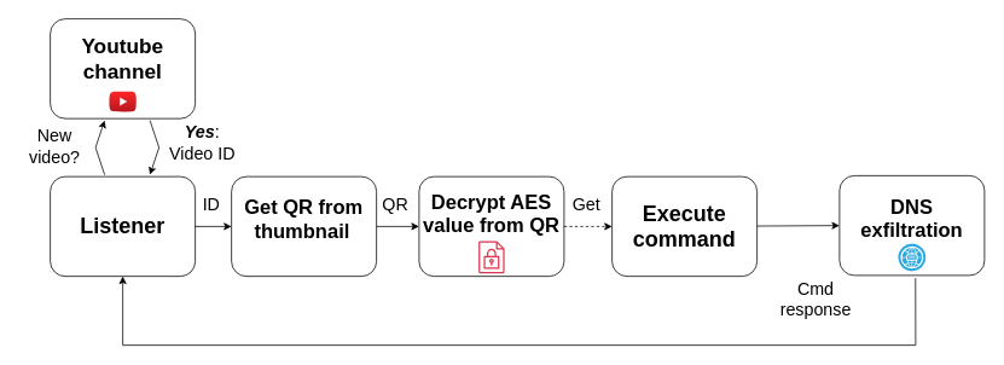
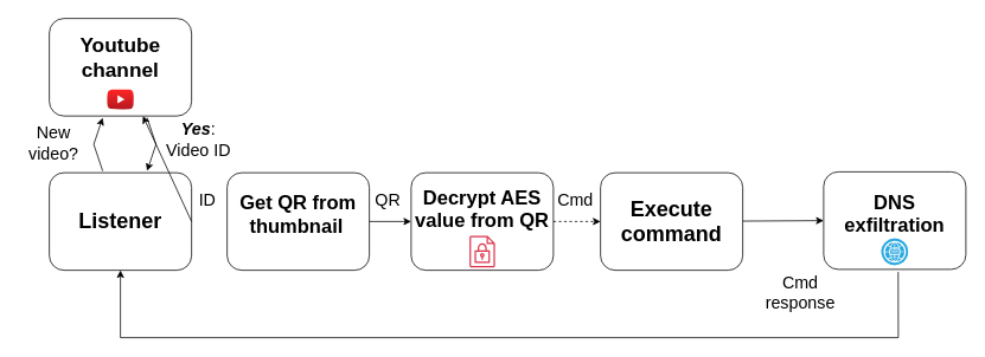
  <mxCell id="0" />
  <mxCell id="1" parent="0" />
  <mxCell id="2" value="&lt;font style=&quot;font-size: 18px;&quot;&gt;&lt;b style=&quot;&quot;&gt;&lt;font style=&quot;font-size: 23px;&quot;&gt;Youtube channel&lt;/font&gt;&lt;br&gt;&lt;br&gt;&lt;/b&gt;&lt;/font&gt;" style="rounded=1;whiteSpace=wrap;html=1;" vertex="1" parent="1"><mxGeometry x="55" y="20" width="160" height="110" as="geometry" /></mxCell>
  <mxCell id="3" value="" style="endArrow=classic;html=1;rounded=0;" edge="1" parent="1"><mxGeometry width="50" height="50" relative="1" as="geometry"><mxPoint x="115" y="192" as="sourcePoint" /><mxPoint x="115" y="132" as="targetPoint" /><Array as="points"><mxPoint x="105" y="162" /></Array></mxGeometry></mxCell>
  <mxCell id="4" value="" style="endArrow=none;html=1;rounded=0;startArrow=classic;startFill=1;endFill=0;" edge="1" parent="1"><mxGeometry width="50" height="50" relative="1" as="geometry"><mxPoint x="165" y="192" as="sourcePoint" /><mxPoint x="165" y="132" as="targetPoint" /><Array as="points"><mxPoint x="175" y="162" /></Array></mxGeometry></mxCell>
  <mxCell id="5" value="New&lt;br&gt;video?" style="text;html=1;strokeColor=none;fillColor=none;align=center;verticalAlign=middle;whiteSpace=wrap;rounded=0;fontSize=19;" vertex="1" parent="1"><mxGeometry x="20" y="146" width="80" height="30" as="geometry" /></mxCell>
  <mxCell id="6" value="&lt;b&gt;&lt;i&gt;Yes&lt;/i&gt;&lt;/b&gt;:&lt;br&gt;Video ID" style="text;html=1;strokeColor=none;fillColor=none;align=center;verticalAlign=middle;whiteSpace=wrap;rounded=0;fontSize=19;" vertex="1" parent="1"><mxGeometry x="183" y="142" width="80" height="30" as="geometry" /></mxCell>
  <mxCell id="7" value="&lt;font style=&quot;font-size: 24px;&quot;&gt;&lt;b&gt;Listener&lt;/b&gt;&lt;/font&gt;" style="rounded=1;whiteSpace=wrap;html=1;" vertex="1" parent="1"><mxGeometry x="55" y="194" width="160" height="110" as="geometry" /></mxCell>
  <mxCell id="8" value="&lt;font style=&quot;&quot;&gt;&lt;b style=&quot;&quot;&gt;&lt;font style=&quot;font-size: 22px;&quot;&gt;Get QR from thumbnail&lt;/font&gt;&lt;span style=&quot;font-size: 13px;&quot;&gt;&amp;nbsp;&lt;br&gt;&amp;nbsp;&lt;/span&gt;&lt;/b&gt;&lt;/font&gt;" style="rounded=1;whiteSpace=wrap;html=1;horizontal=1;" vertex="1" parent="1"><mxGeometry x="255" y="194" width="160" height="110" as="geometry" /></mxCell>
- <mxCell id="9" value="" style="endArrow=classic;html=1;rounded=0;exitX=1;exitY=0.5;exitDx=0;exitDy=0;entryX=0;entryY=0.5;entryDx=0;entryDy=0;" edge="1" parent="1" source="7" target="8"><mxGeometry width="50" height="50" relative="1" as="geometry"><mxPoint x="225" y="250" as="sourcePoint" /><mxPoint x="275" y="200" as="targetPoint" /></mxGeometry></mxCell>
+ <mxCell id="9" value="" style="endArrow=classic;html=1;rounded=0;exitX=1;exitY=0.5;exitDx=0;exitDy=0;" edge="1" parent="1" source="7" target="2"><mxGeometry width="50" height="50" relative="1" as="geometry"><mxPoint x="225" y="250" as="sourcePoint" /><mxPoint x="275" y="200" as="targetPoint" /></mxGeometry></mxCell>
  <mxCell id="10" value="&lt;b style=&quot;&quot;&gt;&lt;font style=&quot;font-size: 22px;&quot;&gt;Decrypt AES value from QR&lt;br&gt;&lt;br&gt;&lt;/font&gt;&lt;/b&gt;" style="rounded=1;whiteSpace=wrap;html=1;" vertex="1" parent="1"><mxGeometry x="462" y="194" width="160" height="110" as="geometry" /></mxCell>
  <mxCell id="11" value="" style="endArrow=classic;html=1;rounded=0;exitX=1;exitY=0.5;exitDx=0;exitDy=0;entryX=0;entryY=0.5;entryDx=0;entryDy=0;" edge="1" parent="1" target="10"><mxGeometry width="50" height="50" relative="1" as="geometry"><mxPoint x="415" y="249" as="sourcePoint" /><mxPoint x="475" y="200" as="targetPoint" /></mxGeometry></mxCell>
  <mxCell id="12" value="&lt;b style=&quot;&quot;&gt;&lt;font style=&quot;font-size: 24px;&quot;&gt;Execute command&lt;/font&gt;&lt;/b&gt;" style="rounded=1;whiteSpace=wrap;html=1;" vertex="1" parent="1"><mxGeometry x="675" y="194" width="160" height="110" as="geometry" /></mxCell>
  <mxCell id="13" value="" style="endArrow=classic;html=1;rounded=0;exitX=1;exitY=0.5;exitDx=0;exitDy=0;entryX=0;entryY=0.5;entryDx=0;entryDy=0;dashed=1;" edge="1" parent="1" target="12" source="10"><mxGeometry width="50" height="50" relative="1" as="geometry"><mxPoint x="627" y="249" as="sourcePoint" /><mxPoint x="687" y="200" as="targetPoint" /></mxGeometry></mxCell>
  <mxCell id="14" value="ID" style="text;html=1;strokeColor=none;fillColor=none;align=center;verticalAlign=middle;whiteSpace=wrap;rounded=0;fontSize=19;" vertex="1" parent="1"><mxGeometry x="213" y="210" width="40" height="30" as="geometry" /></mxCell>
  <mxCell id="15" value="QR" style="text;html=1;strokeColor=none;fillColor=none;align=center;verticalAlign=middle;whiteSpace=wrap;rounded=0;fontSize=19;" vertex="1" parent="1"><mxGeometry x="396" y="210" width="80" height="30" as="geometry" /></mxCell>
- <mxCell id="16" value="Get" style="text;html=1;strokeColor=none;fillColor=none;align=center;verticalAlign=middle;whiteSpace=wrap;rounded=0;fontSize=19;" vertex="1" parent="1"><mxGeometry x="607" y="210" width="80" height="30" as="geometry" /></mxCell>
+ <mxCell id="16" value="Cmd" style="text;html=1;strokeColor=none;fillColor=none;align=center;verticalAlign=middle;whiteSpace=wrap;rounded=0;fontSize=19;" vertex="1" parent="1"><mxGeometry x="607" y="210" width="80" height="30" as="geometry" /></mxCell>
  <mxCell id="17" value="&lt;font style=&quot;&quot;&gt;&lt;b style=&quot;&quot;&gt;&lt;font style=&quot;font-size: 22px;&quot;&gt;DNS exfiltration&lt;/font&gt;&lt;br&gt;&lt;br&gt;&lt;/b&gt;&lt;/font&gt;" style="rounded=1;whiteSpace=wrap;html=1;" vertex="1" parent="1"><mxGeometry x="926" y="193" width="160" height="110" as="geometry" /></mxCell>
  <mxCell id="18" value="Cmd&lt;br&gt;response" style="text;html=1;strokeColor=none;fillColor=none;align=center;verticalAlign=middle;whiteSpace=wrap;rounded=0;fontSize=19;" vertex="1" parent="1"><mxGeometry x="860" y="315" width="80" height="30" as="geometry" /></mxCell>
  <mxCell id="19" value="" style="endArrow=classic;html=1;rounded=0;entryX=0.5;entryY=1;entryDx=0;entryDy=0;" edge="1" parent="1" target="7"><mxGeometry width="50" height="50" relative="1" as="geometry"><mxPoint x="1009.89" y="306" as="sourcePoint" /><mxPoint x="385" y="304" as="targetPoint" /><Array as="points"><mxPoint x="1010" y="380" /><mxPoint x="135" y="380" /></Array></mxGeometry></mxCell>
  <mxCell id="20" value="" style="endArrow=classic;html=1;rounded=0;exitX=1;exitY=0.5;exitDx=0;exitDy=0;entryX=0;entryY=0.5;entryDx=0;entryDy=0;" edge="1" parent="1" target="17"><mxGeometry width="50" height="50" relative="1" as="geometry"><mxPoint x="835" y="248.58" as="sourcePoint" /><mxPoint x="888" y="248.58" as="targetPoint" /></mxGeometry></mxCell>
  <mxCell id="21" value="" style="shape=image;html=1;verticalAlign=top;verticalLabelPosition=bottom;labelBackgroundColor=#ffffff;imageAspect=0;aspect=fixed;image=https://cdn1.iconfinder.com/data/icons/ionicons-outline-vol-2/512/qr-code-outline-128.png" vertex="1" parent="1"><mxGeometry x="317.5" y="268" width="35" height="35" as="geometry" /></mxCell>
  <mxCell id="22" value="" style="dashed=0;outlineConnect=0;html=1;align=center;labelPosition=center;verticalLabelPosition=bottom;verticalAlign=top;shape=mxgraph.weblogos.youtube_2;fillColor=#FF2626;gradientColor=#B5171F" vertex="1" parent="1"><mxGeometry x="120" y="100" width="30" height="22.6" as="geometry" /></mxCell>
  <mxCell id="23" value="" style="fillColor=#28A8E0;verticalLabelPosition=bottom;sketch=0;html=1;strokeColor=#ffffff;verticalAlign=top;align=center;points=[[0.145,0.145,0],[0.5,0,0],[0.855,0.145,0],[1,0.5,0],[0.855,0.855,0],[0.5,1,0],[0.145,0.855,0],[0,0.5,0]];pointerEvents=1;shape=mxgraph.cisco_safe.compositeIcon;bgIcon=ellipse;resIcon=mxgraph.cisco_safe.capability.dns;" vertex="1" parent="1"><mxGeometry x="991" y="268" width="30" height="30" as="geometry" /></mxCell>
  <mxCell id="24" value="" style="sketch=0;outlineConnect=0;fontColor=#232F3E;gradientColor=none;fillColor=#DD344C;strokeColor=none;dashed=0;verticalLabelPosition=bottom;verticalAlign=top;align=center;html=1;fontSize=12;fontStyle=0;aspect=fixed;pointerEvents=1;shape=mxgraph.aws4.encrypted_data;" vertex="1" parent="1"><mxGeometry x="527.69" y="265" width="28.62" height="36" as="geometry" /></mxCell>
